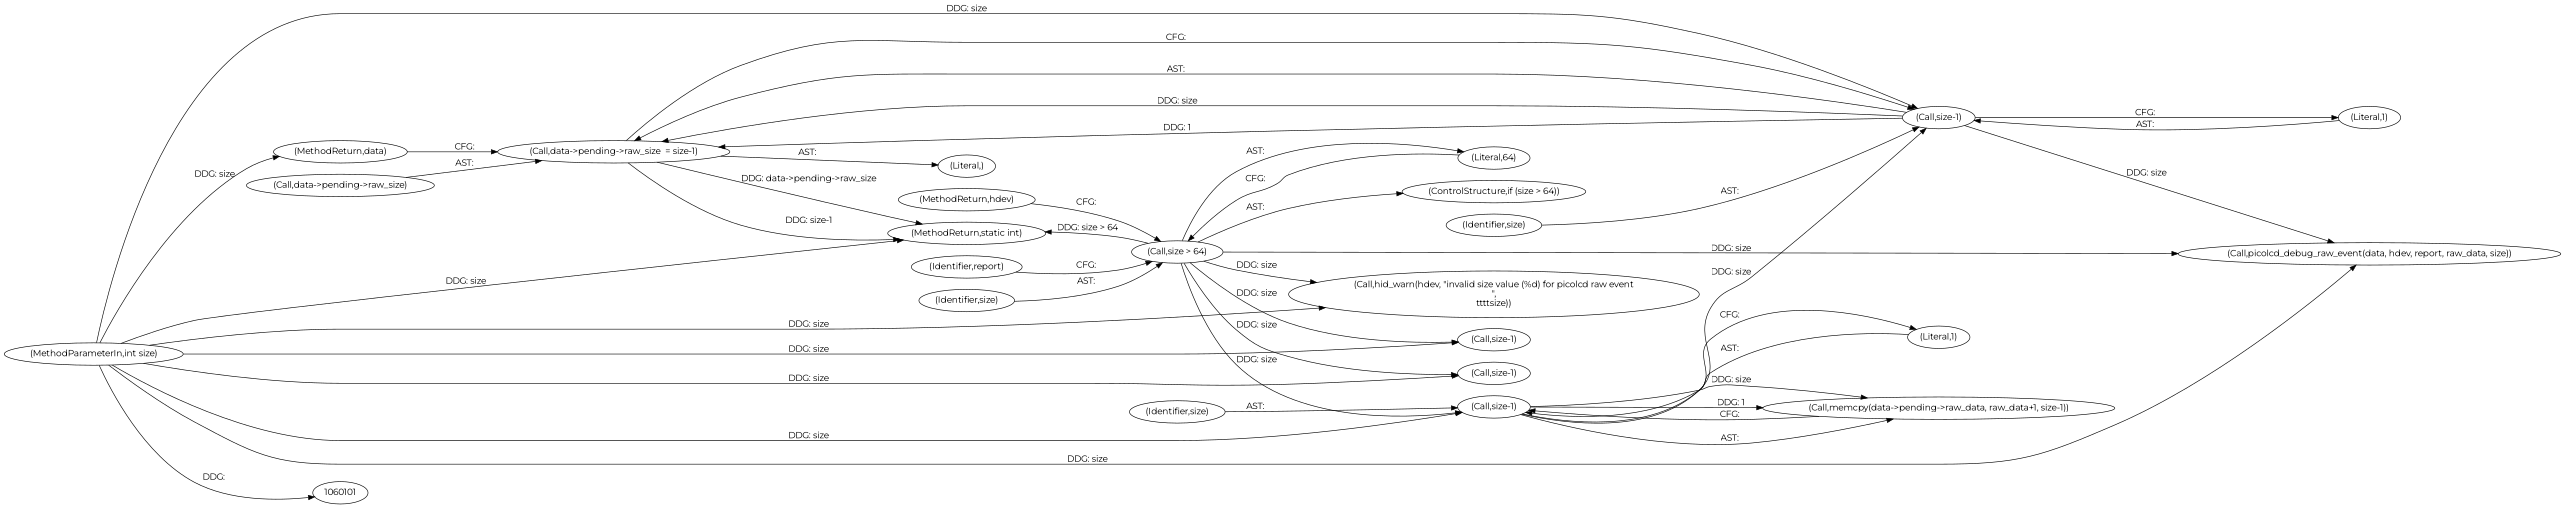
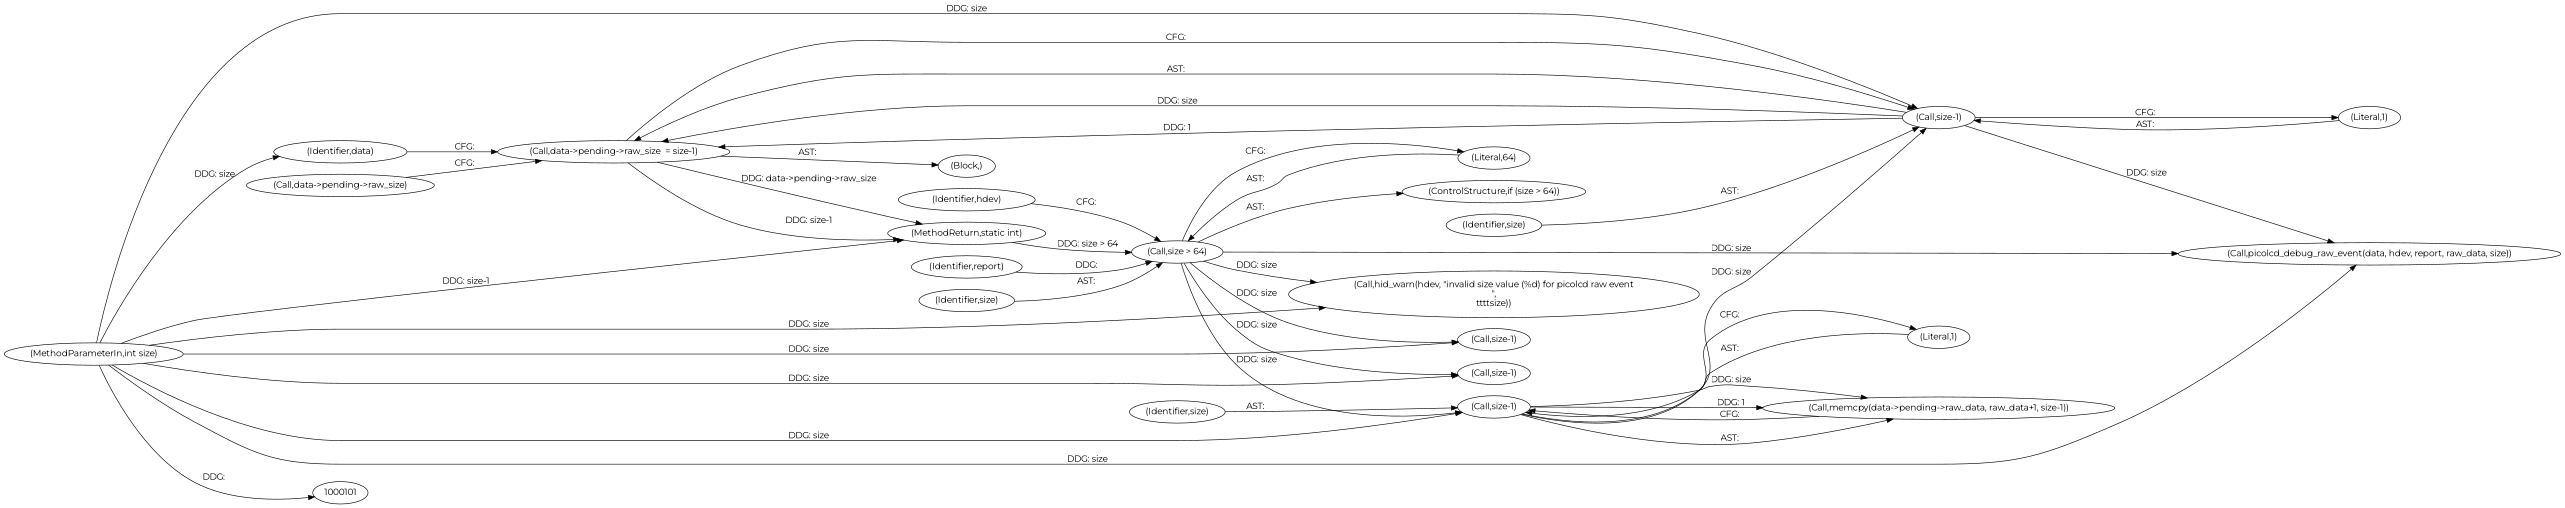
  digraph {
    fontname=Montserrat
    rankdir=LR
    node [fontname=Montserrat]
    edge [fontname=Montserrat]
    n1 [label="(Call,data->pending->raw_size  = size-1)"]
    n2 [label="(Call,size-1)"]
-   n3 [label="(Literal,)"]
+   n3 [label="(Block,)"]
    n4 [label="(MethodReturn,static int)"]
    n5 [label="(Literal,1)"]
    n6 [label="(Call,picolcd_debug_raw_event(data, hdev, report, raw_data, size))"]
    n7 [label="(Call,size-1)"]
    n8 [label="(Literal,1)"]
    n9 [label="(Call,memcpy(data->pending->raw_data, raw_data+1, size-1))"]
    n10 [label="(Call,size > 64)"]
    n11 [label="(Literal,64)"]
    n12 [label="(Call,size-1)"]
    n13 [label="(ControlStructure,if (size > 64))"]
    n14 [label="(Call,size-1)"]
    n15 [label="(Call,hid_warn(hdev, \"invalid size value (%d) for picolcd raw event\n\",\n\t\t\t\tsize))"]
    n16 [label="(MethodParameterIn,int size)"]
-   1000101 [label=1060101]
-   n18 [label="(MethodReturn,data)"]
+   1000101
+   n18 [label="(Identifier,data)"]
    n19 [label="(Call,data->pending->raw_size)"]
    n20 [label="(Identifier,size)"]
    n21 [label="(Identifier,size)"]
-   n22 [label="(MethodReturn,hdev)"]
+   n22 [label="(Identifier,hdev)"]
    n23 [label="(Identifier,report)"]
    n24 [label="(Identifier,size)"]
    n1 -> n2 [label="CFG: "]
    n1 -> n3 [label="AST: "]
    n1 -> n4 [label="DDG: data->pending->raw_size"]
    n1 -> n4 [label="DDG: size-1"]
    n2 -> n1 [label="AST: "]
    n2 -> n1 [label="DDG: size"]
    n2 -> n1 [label="DDG: 1"]
    n2 -> n5 [label="CFG: "]
    n2 -> n6 [label="DDG: size"]
    n5 -> n2 [label="AST: "]
    n7 -> n2 [label="DDG: size"]
    n7 -> n8 [label="CFG: "]
    n7 -> n9 [label="AST: "]
    n7 -> n9 [label="DDG: size"]
    n7 -> n9 [label="DDG: 1"]
    n8 -> n7 [label="AST: "]
    n9 -> n7 [label="CFG: "]
-   n10 -> n4 [label="DDG: size > 64"]
+   n4 -> n10 [label="DDG: size > 64"]
    n10 -> n6 [label="DDG: size"]
    n10 -> n7 [label="DDG: size"]
-   n10 -> n11 [label="AST: "]
+   n10 -> n11 [label="CFG: "]
    n10 -> n12 [label="DDG: size"]
    n10 -> n13 [label="AST: "]
    n10 -> n14 [label="DDG: size"]
    n10 -> n15 [label="DDG: size"]
-   n11 -> n10 [label="CFG: "]
+   n11 -> n10 [label="AST: "]
    n16 -> n2 [label="DDG: size"]
-   n16 -> n4 [label="DDG: size"]
+   n16 -> n4 [label="DDG: size-1"]
    n16 -> n6 [label="DDG: size"]
    n16 -> n7 [label="DDG: size"]
    n16 -> n12 [label="DDG: size"]
    n16 -> n14 [label="DDG: size"]
    n16 -> n15 [label="DDG: size"]
    n16 -> 1000101 [label="DDG: "]
    n16 -> n18 [label="DDG: size"]
    n18 -> n1 [label="CFG: "]
-   n19 -> n1 [label="AST: "]
+   n19 -> n1 [label="CFG: "]
    n20 -> n2 [label="AST: "]
    n21 -> n10 [label="AST: "]
    n22 -> n10 [label="CFG: "]
-   n23 -> n10 [label="CFG: "]
+   n23 -> n10 [label="DDG: "]
    n24 -> n7 [label="AST: "]
  }
